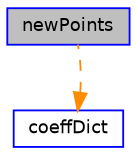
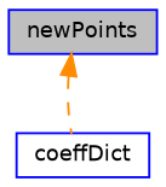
  digraph {
    rankdir=TB
    node [color=blue fontname=Helvetica fontsize=10 shape=record]
    n1 [fillcolor=grey75 fontcolor=black height=0.2 label=newPoints style=filled width=0.4]
    n2 [height=0.2 label=coeffDict width=0.4]
-   n2 -> n1 [color=darkorange dir=back fontname=Helvetica fontsize=10 labelfontname=Helvetica labelfontsize=10 style=dashed]
+   n1 -> n2 [color=darkorange dir=back fontname=Helvetica fontsize=10 labelfontname=Helvetica labelfontsize=10 style=dashed]
  }
